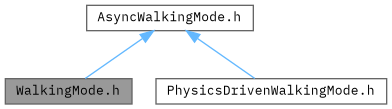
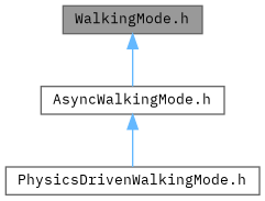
  digraph {
    fontname="IBM Plex Mono"
    node [color=grey40 fillcolor=white fontname="IBM Plex Mono" fontsize=10 shape=box style=filled]
    edge [color=steelblue1 dir=back fontname="IBM Plex Mono" fontsize=10 labelfontname=Helvetica labelfontsize=10 style=solid]
    n1 [color=gray40 fillcolor=grey60 fontcolor=black height=0.2 label="WalkingMode.h" width=0.4]
    n2 [height=0.2 label="AsyncWalkingMode.h" width=0.4]
    n3 [height=0.2 label="PhysicsDrivenWalkingMode.h" width=0.4]
-   n2 -> n1
+   n1 -> n2
    n2 -> n3
  }
